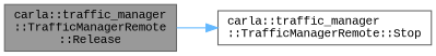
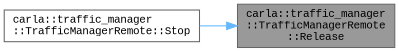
  digraph {
    rankdir=LR
    fontname="Liberation Mono"
    node [fontname="Liberation Mono" fontsize=10 shape=box style=filled]
    n1 [color=gray40 fillcolor=grey60 fontcolor=black height=0.2 label="carla::traffic_manager\l::TrafficManagerRemote\l::Release" width=0.4]
    n2 [color=grey40 fillcolor=white height=0.2 label="carla::traffic_manager\l::TrafficManagerRemote::Stop" width=0.4]
-   n1 -> n2 [color=steelblue1 fontname="Liberation Mono" fontsize=10 labelfontname=Helvetica labelfontsize=10 style=solid]
+   n2 -> n1 [color=steelblue1 fontname="Liberation Mono" fontsize=10 labelfontname=Helvetica labelfontsize=10 style=solid]
  }
